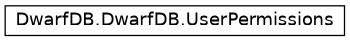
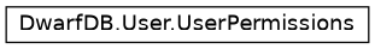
  digraph {
    rankdir=LR
-   n1 [color=black fillcolor=white fontname=Helvetica fontsize=14 height=0.2 label="DwarfDB.DwarfDB.UserPermissions" shape=record style=filled width=0.4]
+   n1 [color=black fillcolor=white fontname=Helvetica fontsize=14 height=0.2 label="DwarfDB.User.UserPermissions" shape=record style=filled width=0.4]
  }
